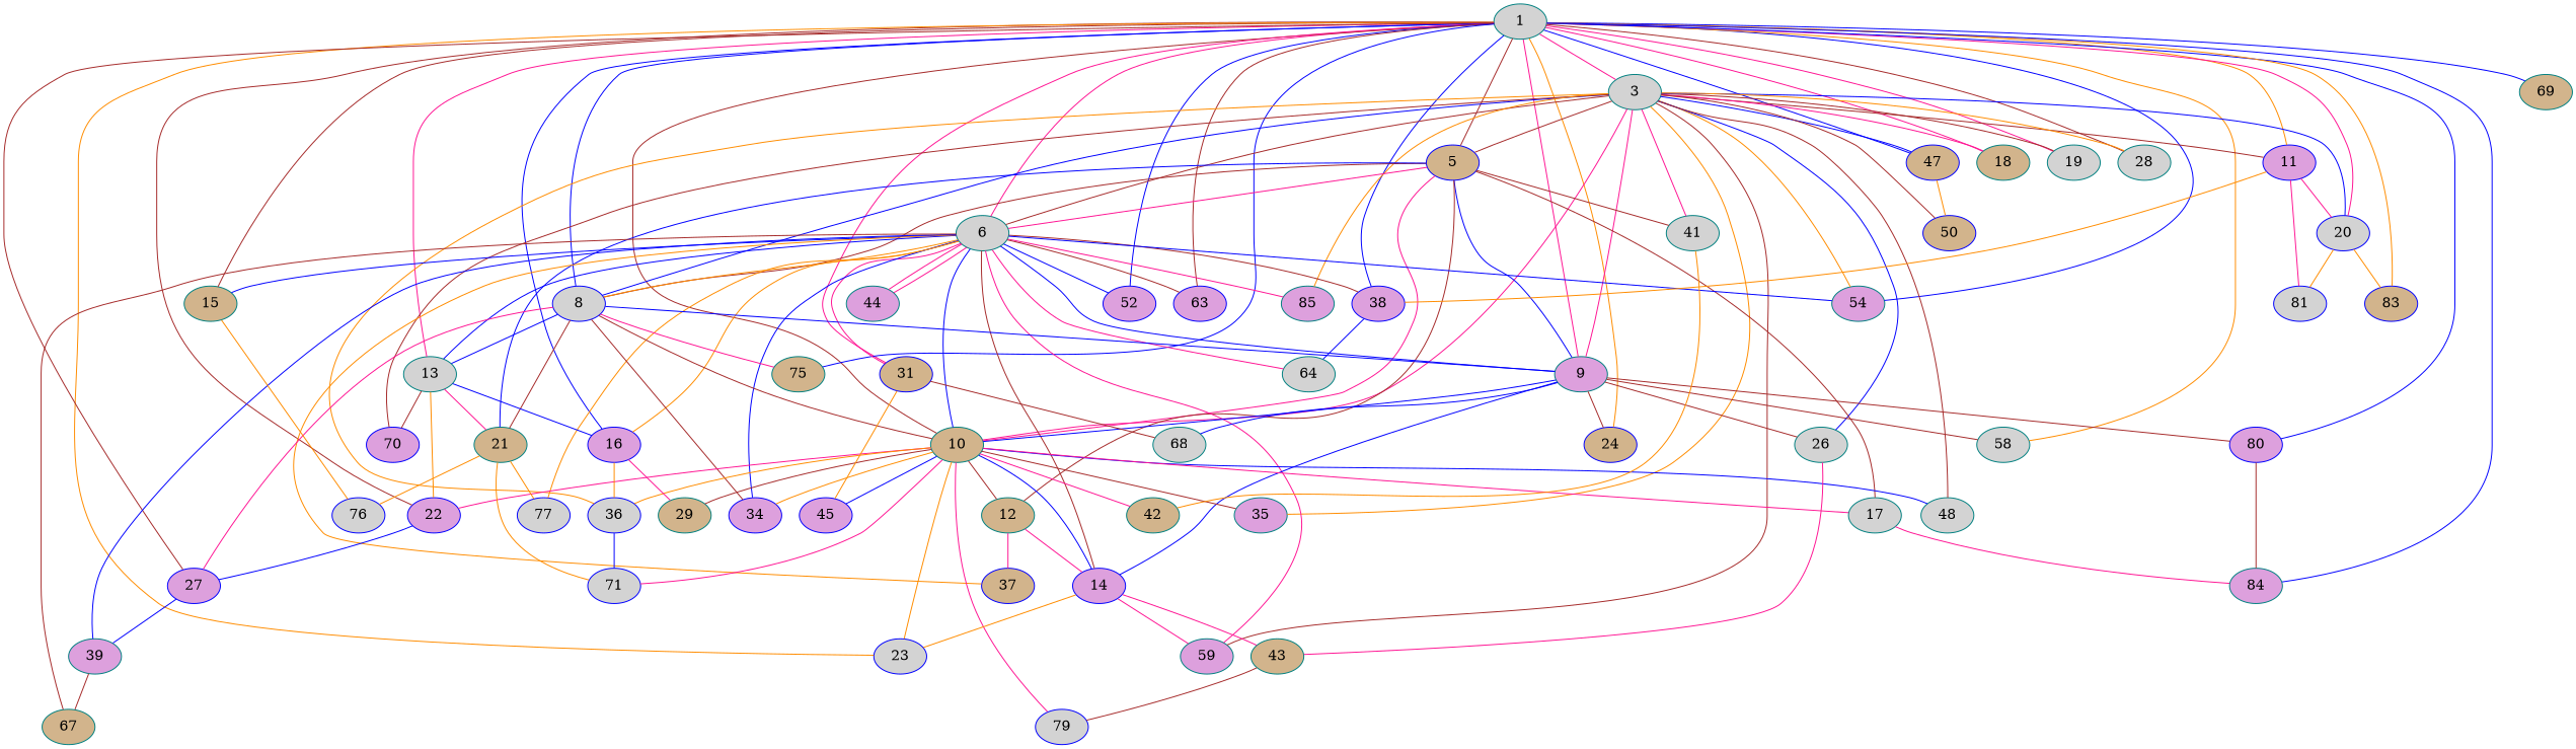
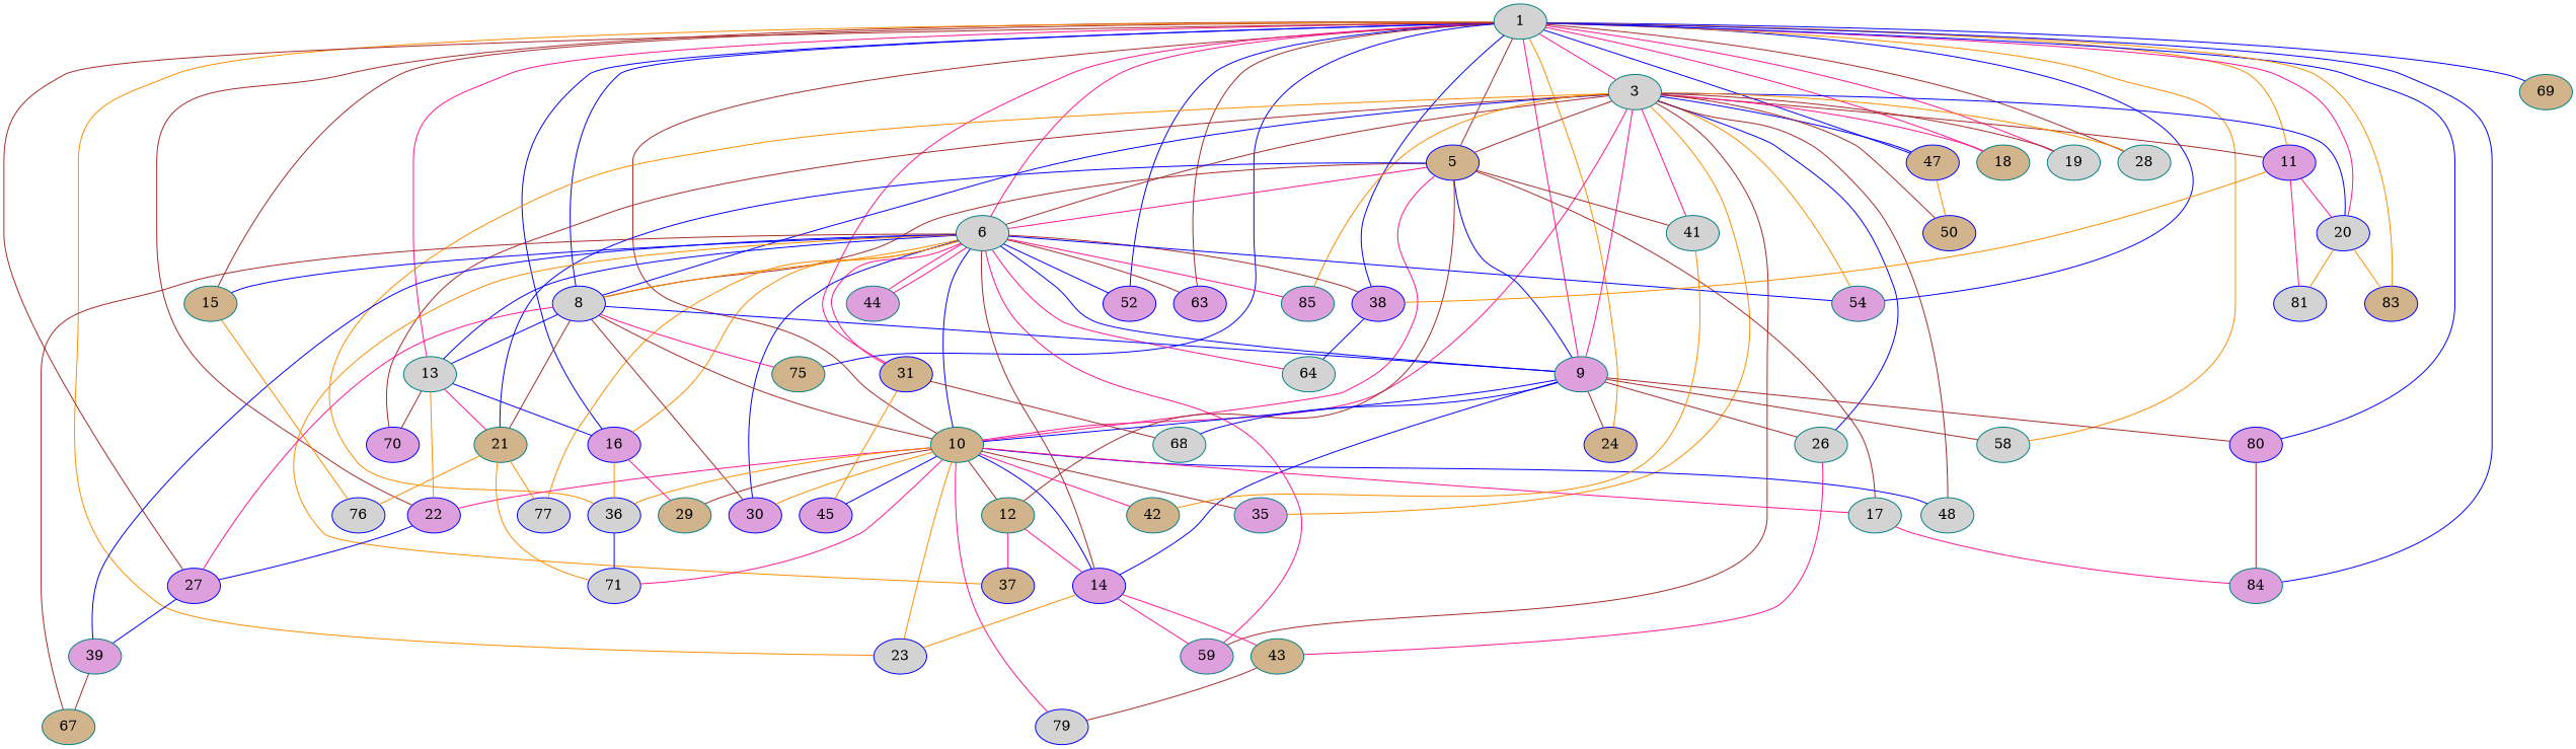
  graph {
    node [color=teal fillcolor=lightgrey style=filled]
    edge [color=brown]
    1 [super="+2"]
    3 [super="+4"]
    5 [color=blue fillcolor=tan super="+74"]
    6 [super="+7"]
    8 [color=blue]
    9 [fillcolor=plum super="+78"]
    10 [fillcolor=tan super="+25"]
    11 [color=blue fillcolor=plum super="+32"]
    13 [super="+30"]
    15 [fillcolor=tan]
    16 [color=blue fillcolor=plum super="+61"]
    18 [fillcolor=tan]
    19
    20 [color=blue super="+57"]
    22 [color=blue fillcolor=plum super="+53"]
    23 [color=blue super="+46"]
    24 [color=blue fillcolor=tan]
    27 [color=blue fillcolor=plum super="+65"]
    28
    31 [color=blue fillcolor=tan super="+49"]
    38 [color=blue fillcolor=plum super="+62"]
    47 [color=blue fillcolor=tan super="+82"]
    52 [color=blue fillcolor=plum]
    54 [fillcolor=plum super="+56"]
    58
    63 [color=blue fillcolor=plum]
    69 [fillcolor=tan]
    75 [fillcolor=tan]
    80 [color=blue fillcolor=plum super="+86"]
    83 [color=blue fillcolor=tan]
    84 [fillcolor=plum]
    26
    35 [fillcolor=plum]
    36 [color=blue super="+66"]
    41
    48
    50 [color=blue fillcolor=tan super="+51"]
    59 [fillcolor=plum super="+73"]
    70 [color=blue fillcolor=plum]
    85 [fillcolor=plum]
    12 [fillcolor=tan super="+40"]
    17 [super="+60"]
    21 [fillcolor=tan super="+55"]
    14 [color=blue fillcolor=plum super="+33"]
-   34 [color=blue fillcolor=plum super="+72"]
+   34 [color=blue fillcolor=plum super="+72" label=30]
    37 [color=blue fillcolor=tan]
    39 [fillcolor=plum]
    44 [fillcolor=plum]
    64
    67 [fillcolor=tan]
    77 [color=blue]
    68
    29 [fillcolor=tan]
    42 [fillcolor=tan]
    45 [color=blue fillcolor=plum]
    71 [color=blue super="+87"]
    79 [color=blue]
    81 [color=blue]
    76 [color=blue]
    43 [fillcolor=tan]
    1 -- 3 [color=deeppink weight=4]
    1 -- 5 [weight=2]
    1 -- 6 [color=deeppink weight=4]
    1 -- 8 [color=blue weight=2]
    1 -- 9 [color=deeppink weight=2]
    1 -- 10 [weight=2]
    1 -- 11 [color=darkorange weight=2]
    1 -- 13 [color=deeppink]
    1 -- 15
    1 -- 16 [color=blue]
    1 -- 18 [color=deeppink]
    1 -- 19 [color=deeppink]
    1 -- 20 [color=deeppink]
    1 -- 22
    1 -- 23 [color=darkorange]
    1 -- 24 [color=darkorange]
    1 -- 27
    1 -- 28
    1 -- 31 [color=deeppink]
    1 -- 38 [color=blue]
    1 -- 47 [color=blue]
    1 -- 52 [color=blue]
    1 -- 54 [color=blue]
    1 -- 58 [color=darkorange]
    1 -- 63
    1 -- 69 [color=blue weight=2]
    1 -- 75 [color=blue]
    1 -- 80 [color=blue]
    1 -- 83 [color=darkorange]
    1 -- 84 [color=blue]
    3 -- 5 [weight=3]
    3 -- 6 [weight=4]
    3 -- 8 [color=blue weight=2]
    3 -- 9 [color=deeppink weight=2]
    3 -- 10 [color=deeppink weight=2]
    3 -- 11
    3 -- 18 [color=deeppink]
    3 -- 19
    3 -- 20 [color=blue]
    3 -- 28 [color=darkorange]
    3 -- 47 [color=blue]
    3 -- 54 [color=darkorange]
    3 -- 26 [color=blue]
    3 -- 35 [color=darkorange]
    3 -- 36 [color=darkorange]
    3 -- 41 [color=deeppink]
    3 -- 48
    3 -- 50
    3 -- 59
    3 -- 70
    3 -- 85 [color=darkorange]
    5 -- 6 [color=deeppink weight=2]
    5 -- 8
    5 -- 9 [color=blue]
    5 -- 10 [color=deeppink]
    5 -- 41
    5 -- 12
    5 -- 17 [weight=2]
    5 -- 21 [color=blue]
    6 -- 8 [color=darkorange weight=2]
    6 -- 9 [color=blue weight=2]
    6 -- 10 [color=blue weight=2]
    6 -- 13 [color=blue]
    6 -- 15 [color=blue]
    6 -- 16 [color=darkorange]
    6 -- 31 [color=deeppink]
    6 -- 38
    6 -- 52 [color=blue]
    6 -- 54 [color=blue]
    6 -- 63
    6 -- 59 [color=deeppink]
    6 -- 85 [color=deeppink]
    6 -- 14
    6 -- 34 [color=blue]
    6 -- 37 [color=darkorange]
    6 -- 39 [color=blue]
    6 -- 44 [color=deeppink]
    6 -- 44 [color=deeppink]
    6 -- 64 [color=deeppink]
    6 -- 67
    6 -- 77 [color=darkorange]
    8 -- 9 [color=blue]
    8 -- 10 [weight=2]
    8 -- 13 [color=blue]
    8 -- 27 [color=deeppink]
    8 -- 75 [color=deeppink]
    8 -- 21
    8 -- 34
    9 -- 10 [color=blue]
    9 -- 24
    9 -- 58 [weight=2]
    9 -- 80
    9 -- 26
    9 -- 14 [color=blue]
    9 -- 68 [color=blue]
    10 -- 22 [color=deeppink]
    10 -- 23 [color=darkorange]
    10 -- 35
    10 -- 36 [color=darkorange]
    10 -- 48 [color=blue]
    10 -- 12
    10 -- 17 [color=deeppink]
    10 -- 14 [color=blue]
    10 -- 34 [color=darkorange]
    10 -- 29
    10 -- 42 [color=deeppink]
    10 -- 45 [color=blue]
    10 -- 71 [color=deeppink]
    10 -- 79 [color=deeppink]
    11 -- 20 [color=deeppink]
    11 -- 38 [color=darkorange]
    11 -- 81 [color=deeppink]
    13 -- 16 [color=blue]
    13 -- 22 [color=darkorange]
    13 -- 70
    13 -- 21 [color=deeppink]
    15 -- 76 [color=darkorange]
    16 -- 36 [color=darkorange]
    16 -- 29 [color=deeppink]
    20 -- 83 [color=darkorange]
    20 -- 81 [color=darkorange]
    22 -- 27 [color=blue]
    27 -- 39 [color=blue]
    31 -- 68
    31 -- 45 [color=darkorange]
    38 -- 64 [color=blue]
    47 -- 50 [color=darkorange weight=2]
    80 -- 84
    26 -- 43 [color=deeppink]
    36 -- 71 [color=blue]
    41 -- 42 [color=darkorange]
    12 -- 14 [color=deeppink]
    12 -- 37 [color=deeppink]
    17 -- 84 [color=deeppink]
    21 -- 77 [color=darkorange]
    21 -- 71 [color=darkorange]
    21 -- 76 [color=darkorange]
    14 -- 23 [color=darkorange]
    14 -- 59 [color=deeppink]
    14 -- 43 [color=deeppink]
    39 -- 67
    43 -- 79
  }
